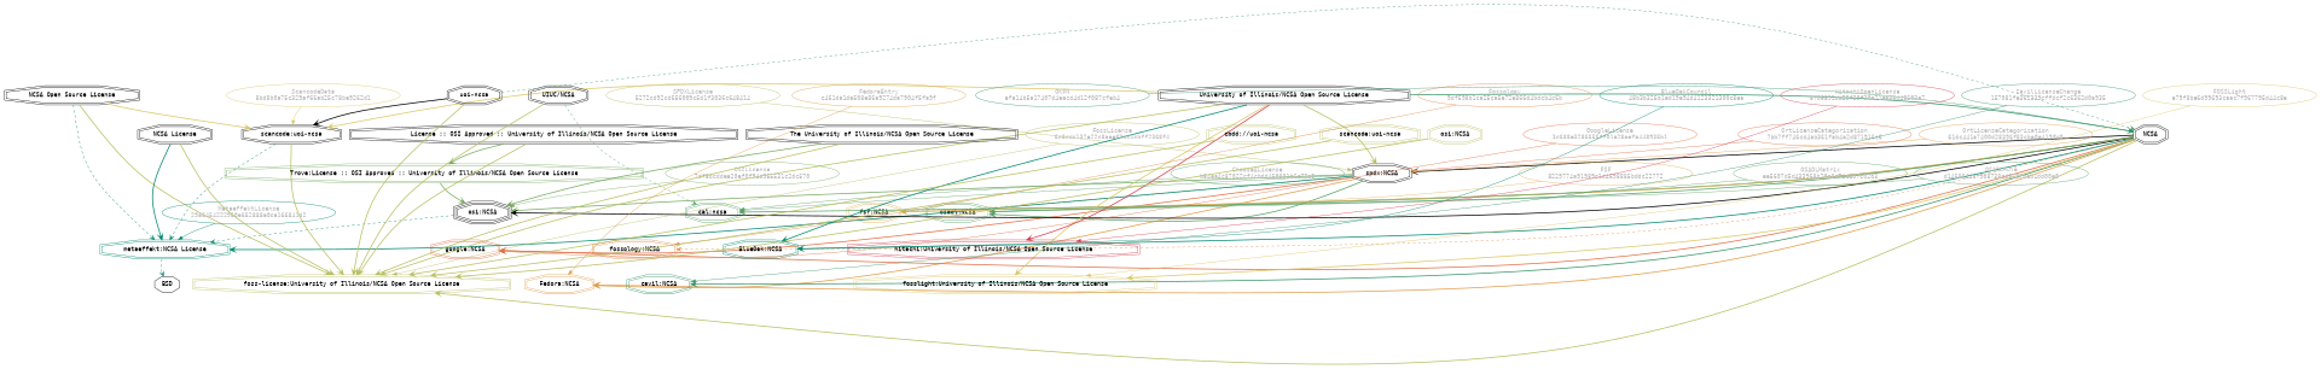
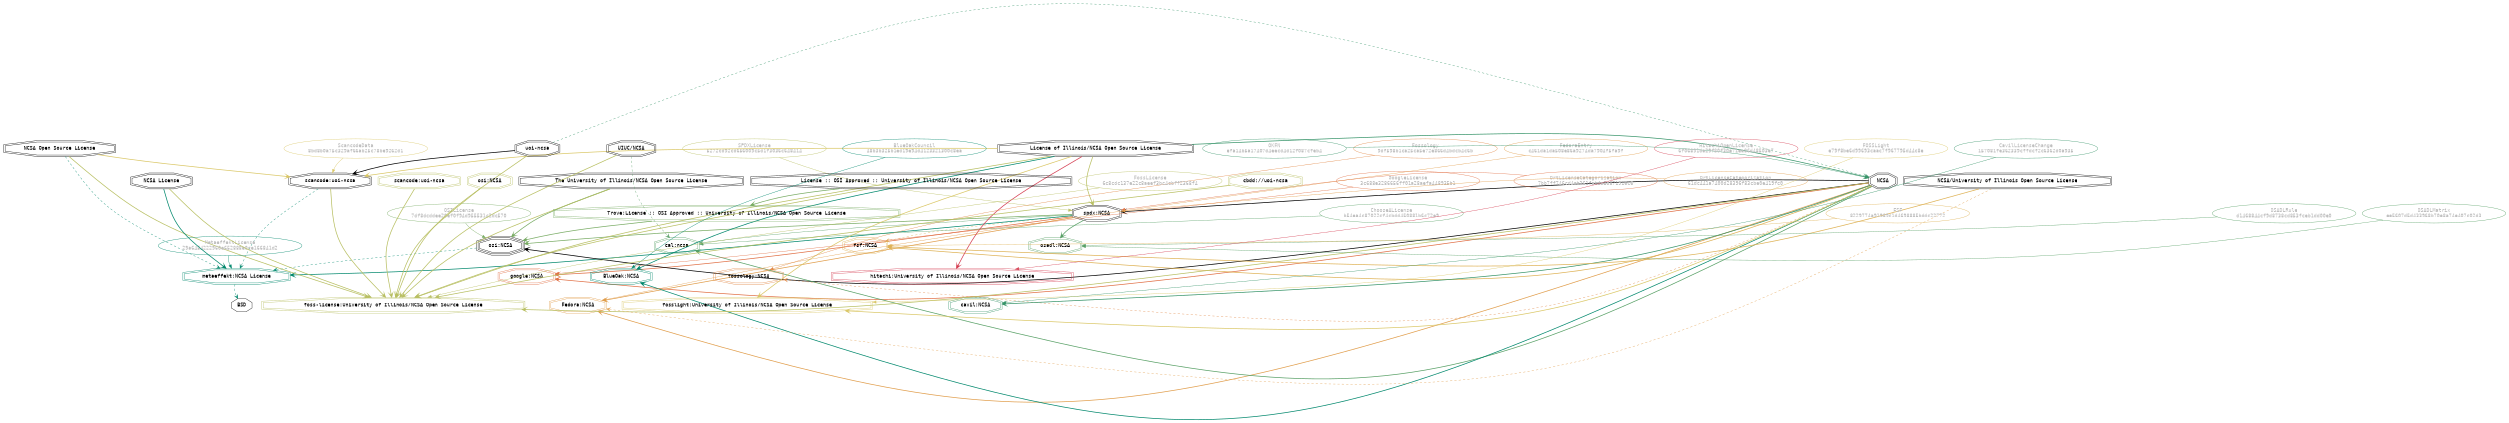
  strict digraph {
    fontname="DejaVu Sans Mono"
    splines=curved
    node [fontname="DejaVu Sans Mono" shape=doubleoctagon]
    edge [color="#b8bf62" fontname="DejaVu Sans Mono" weight=0.7 arrowhead=vee style=bold]
    n1 [color="#b8bf62" fillcolor="beige;1" fontcolor=gray label="SPDXLicense\n5272cd92cd656009c5d1f3036c648414" shape=ellipse]
    n2 [label="spdx:NCSA"]
    n3 [label="osi:NCSA" shape=tripleoctagon]
    n4 [color="#e06f45" label="google:NCSA"]
    n5 [color="#e09d4b" label="Fedora:NCSA"]
    n6 [color="#58a066" label="osadl:NCSA"]
    n7 [color="#deb256" label="fsf:NCSA"]
    n8 [color="#58a066" label="cal:ncsa"]
    n9 [color="#00876c" label="metaeffekt:NCSA License"]
    n10 [label=BSD shape=octagon]
    n11 [label=NCSA]
    n12 [color="#00876c" label="BlueOak:NCSA"]
    n13 [color="#e18745" label="fossology:NCSA"]
    n14 [color="#379469" label="cavil:NCSA"]
    n15 [color="#b8bf62" label="foss-license:University of Illinois/NCSA Open Source License"]
    n16 [color="#dac767" label="fosslight:University of Illinois/NCSA Open Source License"]
-   n17 [label="University of Illinois/NCSA Open Source License"]
+   n17 [label="License of Illinois/NCSA Open Source License"]
    n18 [label="scancode:uoi-ncsa"]
    n19 [color="#d43d51" label="hitachi:University of Illinois/NCSA Open Source License"]
    n20 [color="#78ab63" fillcolor="beige;1" fontcolor=gray label="OSILicense\n7df8dcddee20ef0f94d955531c2dc570" shape=ellipse]
    n21 [label="The University of Illinois/NCSA Open Source License"]
    n22 [color="#78ab63" label="Trove:License :: OSI Approved :: University of Illinois/NCSA Open Source License"]
    n23 [label="License :: OSI Approved :: University of Illinois/NCSA Open Source License"]
    n24 [color="#e06f45" fillcolor="beige;1" fontcolor=gray label="GoogleLicense\n3c688e3286656ff01a28aefa448935b1" shape=ellipse]
    n25 [color="#e09d4b" fillcolor="beige;1" fontcolor=gray label="FedoraEntry\nc461da1da508e86a9274da7904f5fa9f" shape=ellipse]
+   n26 [label="NCSA/University of Illinois Open Source License"]
    n27 [color="#00876c" fillcolor="beige;1" fontcolor=gray label="BlueOakCouncil\n48b3b325b1ed19e94d4123321300c8ea" shape=ellipse]
    n28 [color="#58a066" fillcolor="beige;1" fontcolor=gray label="OSADLRule\nd1468844cf9d8738cd853fceb1dd00e0" shape=ellipse]
    n29 [color="#58a066" fillcolor="beige;1" fontcolor=gray label="OSADLMatrix\nee5607d5d433968b70e8a74e407c02d3" shape=ellipse]
    n30 [color="#deb256" fillcolor="beige;1" fontcolor=gray label="FSF\n8229774a91989c1d4698885bddc22772" shape=ellipse]
    n31 [color="#58a066" fillcolor="beige;1" fontcolor=gray label="ChooseALicense\nb54ea4c87022cf4cbdd450881b6c72e9" shape=ellipse]
    n32 [label="UIUC/NCSA"]
    n33 [color="#dac767" fillcolor="beige;1" fontcolor=gray label="ScancodeData\n8bd8b0a75c329af66ab25c78be9262d1" shape=ellipse]
    n34 [label="uoi-ncsa"]
    n35 [label="NCSA Open Source License"]
    n36 [color="#e18745" fillcolor="beige;1" fontcolor=gray label="Fossology\n9df598b1ca25ca5e72e866d4bdcb4c6b" shape=ellipse]
    n37 [color="#379469" fillcolor="beige;1" fontcolor=gray label="OKFN\nefa14b5a17407d4eecd4d12f087cfeb4" shape=ellipse]
    n38 [color="#e06f45" fillcolor="beige;1" fontcolor=gray label="OrtLicenseCategorization\n7bb7ff746cd4ab361fab4a2d871916c6" shape=ellipse]
    n39 [color="#e09d4b" fillcolor="beige;1" fontcolor=gray label="OrtLicenseCategorization\n61dc441a7400d28396f83cbe0e419fc0" shape=ellipse]
    n40 [color="#379469" fillcolor="beige;1" fontcolor=gray label="CavilLicenseChange\n157081fe362339cffdcf2c6362d0a935" shape=ellipse]
    n41 [color="#00876c" fillcolor="beige;1" fontcolor=gray label="MetaeffektLicense\n29a6454222960e652888e0ce166841d2" shape=ellipse]
    n42 [label="NCSA License"]
    n43 [color="#b8bf62" fillcolor="beige;1" fontcolor=gray label="FossLicense\n6c8cdc137e22c8aeef3bc4cbff2368f4" shape=ellipse]
    n44 [color="#b8bf62" label="cbdd://uoi-ncsa"]
    n45 [color="#b8bf62" label="scancode:uoi-ncsa"]
    n46 [color="#b8bf62" label="osi:NCSA"]
    n47 [color="#dac767" fillcolor="beige;1" fontcolor=gray label="FOSSLight\ne79f8be6d99693caac7f967795d44c8e" shape=ellipse]
    n48 [color="#d43d51" fillcolor="beige;1" fontcolor=gray label="HitachiOpenLicense\n6f06891da29f80f30e71ea86d48503e7" shape=ellipse]
    n1 -> n2 [weight=0.5 arrowhead="" style=""]
    n2 -> n3 [color="#78ab63"]
    n2 -> n4 [color="#e06f45"]
    n2 -> n5 [color="#e09d4b"]
    n2 -> n6 [color="#58a066"]
    n2 -> n7 [color="#deb256" style=dashed weight=0.5]
    n2 -> n8 [color="#58a066" style=solid]
    n2 -> n9 [color="#00876c"]
    n3 -> n9 [color="#00876c" style=dashed weight=0.5]
    n9 -> n10 [color="#00876c" style=dashed weight=0.5]
    n11 -> n2 [color=""]
    n11 -> n3 [color=""]
    n11 -> n4 [color="#e06f45"]
    n11 -> n5 [color="#e09d4b"]
-   n11 -> n6 [color="#58a066"]
    n11 -> n7 [color="#deb256"]
    n11 -> n8 [color="#58a066"]
    n11 -> n12 [color="#00876c"]
    n11 -> n13 [color="#e18745" style=dashed]
    n11 -> n14 [color="#379469"]
    n11 -> n15
    n11 -> n16 [color="#dac767"]
    n17 -> n2
    n17 -> n11 [color="#379469"]
    n17 -> n12 [color="#00876c"]
    n17 -> n15
    n17 -> n16 [color="#dac767"]
    n17 -> n18 [color="#dac767"]
    n17 -> n19 [color="#d43d51"]
    n18 -> n9 [color="#00876c" style=dashed weight=0.5]
    n18 -> n15
    n20 -> n3 [color="#78ab63" weight=0.5 arrowhead="" style=""]
    n21 -> n3 [color="#78ab63"]
    n21 -> n15
    n22 -> n3 [color="#78ab63"]
    n23 -> n15
    n23 -> n22 [color="#78ab63"]
    n24 -> n4 [color="#e06f45" weight=0.5 arrowhead="" style=""]
    n25 -> n5 [color="#e09d4b" weight=0.5 arrowhead="" style=""]
+   n26 -> n5 [color="#e09d4b" style=dashed weight=0.5]
+   n26 -> n7 [color="#deb256"]
    n27 -> n12 [color="#00876c" weight=0.5 arrowhead="" style=""]
    n28 -> n6 [color="#58a066" weight=0.5 arrowhead="" style=""]
    n29 -> n6 [color="#58a066" weight=0.5 arrowhead="" style=""]
    n30 -> n7 [color="#deb256" weight=0.5 arrowhead="" style=""]
    n31 -> n8 [color="#58a066" weight=0.5 arrowhead="" style=""]
    n32 -> n8 [color="#58a066" style=dashed weight=0.5]
    n32 -> n15
    n33 -> n18 [color="#dac767" weight=0.5 arrowhead="" style=""]
    n34 -> n11 [color="#379469" style=dashed weight=0.5]
    n34 -> n15
    n34 -> n18 [color=""]
    n35 -> n9 [color="#00876c" style=dashed weight=0.5]
    n35 -> n15
    n35 -> n18 [color="#dac767"]
    n36 -> n13 [color="#e18745" weight=0.5 arrowhead="" style=""]
    n37 -> n11 [color="#379469" weight=0.5 arrowhead="" style=""]
    n38 -> n2 [color="#e06f45" weight=0.5 arrowhead="" style=""]
    n39 -> n2 [color="#e09d4b" weight=0.5 arrowhead="" style=""]
    n40 -> n14 [color="#379469" weight=0.5 arrowhead="" style=""]
    n41 -> n9 [color="#00876c" weight=0.5 arrowhead="" style=""]
    n42 -> n9 [color="#00876c"]
    n42 -> n15
    n43 -> n15 [weight=0.5 arrowhead="" style=""]
    n44 -> n15
    n45 -> n15
    n46 -> n15
    n47 -> n16 [color="#dac767" weight=0.5 arrowhead="" style=""]
    n48 -> n19 [color="#d43d51" weight=0.5 arrowhead="" style=""]
  }
